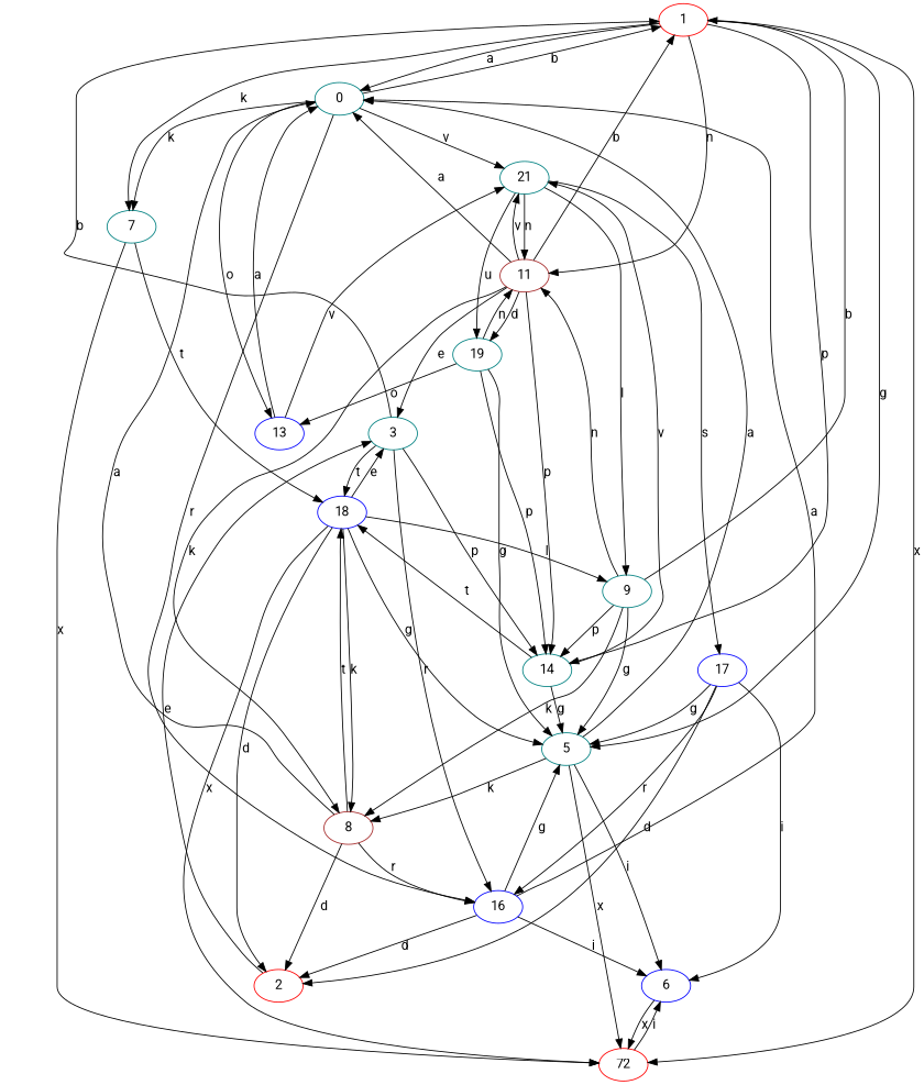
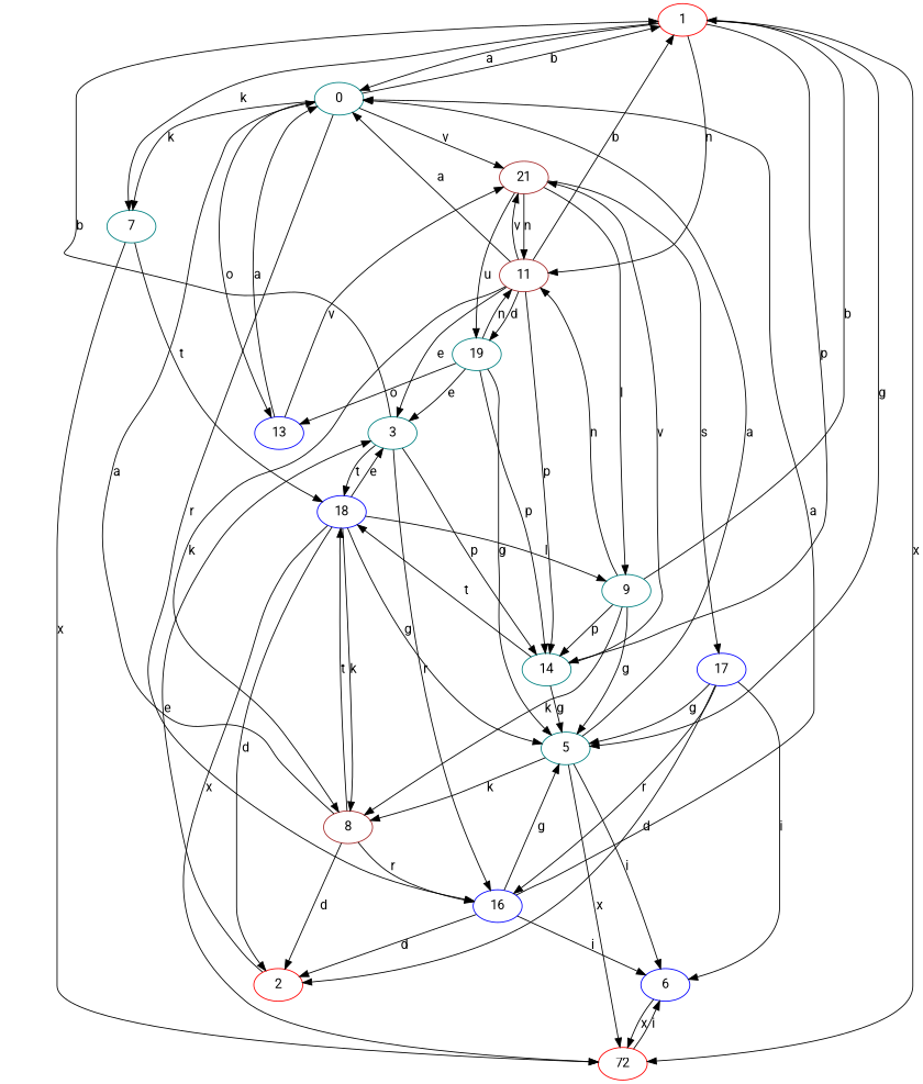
  strict digraph {
    fontname=Roboto
    node [color=teal fontname=Roboto]
    edge [fontname=Roboto]
    1 [color=red]
    0
    7
    13 [color=blue]
    16 [color=blue]
-   21
+   21 [color=brown]
    5
    11 [color=brown]
    14
    n10 [color=red label=72]
    18 [color=blue]
    2 [color=red]
    6 [color=blue]
    9
    19
    17 [color=blue]
    8 [color=brown]
    3
    1 -> 0 [label=a]
    1 -> 7 [label=k]
    1 -> 5 [label=g]
    1 -> 11 [label=n]
    1 -> 14 [label=p]
    1 -> n10 [label=x]
    0 -> 1 [label=b]
    0 -> 7 [label=k]
    0 -> 13 [label=o]
    0 -> 16 [label=r]
    0 -> 21 [label=v]
    7 -> n10 [label=x]
    7 -> 18 [label=t]
    13 -> 0 [label=a]
    13 -> 21 [label=v]
    16 -> 0 [label=a]
    16 -> 5 [label=g]
    16 -> 2 [label=d]
    16 -> 6 [label=i]
    21 -> 11 [label=n]
    21 -> 9 [label=l]
    21 -> 19 [label=u]
    21 -> 17 [label=s]
    5 -> 0 [label=a]
    5 -> n10 [label=x]
    5 -> 6 [label=i]
    5 -> 8 [label=k]
    11 -> 1 [label=b]
    11 -> 0 [label=a]
    11 -> 21 [label=v]
    11 -> 14 [label=p]
    11 -> 19 [label=d]
    11 -> 8 [label=k]
    11 -> 3 [label=e]
    14 -> 21 [label=v]
    14 -> 5 [label=g]
    14 -> 18 [label=t]
    n10 -> 6 [label=i]
    18 -> 5 [label=g]
    18 -> n10 [label=x]
    18 -> 2 [label=d]
    18 -> 9 [label=l]
    18 -> 8 [label=k]
    18 -> 3 [label=e]
    2 -> 3 [label=e]
    6 -> n10 [label=x]
    9 -> 1 [label=b]
    9 -> 5 [label=g]
    9 -> 11 [label=n]
    9 -> 14 [label=p]
    9 -> 8 [label=k]
    19 -> 13 [label=o]
    19 -> 5 [label=g]
    19 -> 11 [label=n]
    19 -> 14 [label=p]
+   19 -> 3 [label=e]
    17 -> 16 [label=r]
    17 -> 5 [label=g]
    17 -> 2 [label=d]
    17 -> 6 [label=i]
    8 -> 0 [label=a]
    8 -> 16 [label=r]
    8 -> 18 [label=t]
    8 -> 2 [label=d]
    3 -> 1 [label=b]
    3 -> 16 [label=r]
    3 -> 14 [label=p]
    3 -> 18 [label=t]
  }
